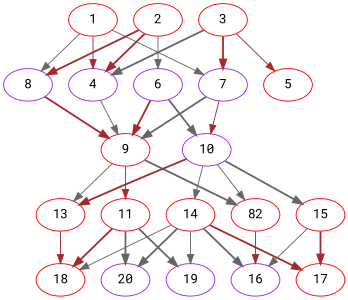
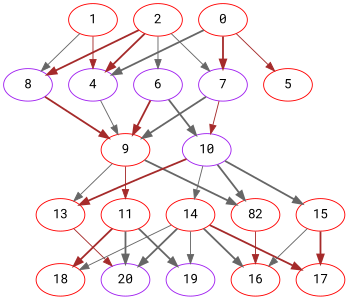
  digraph {
    fontname="Roboto Mono"
    node [alpha=0.03 color=red fontname="Roboto Mono"]
    edge [color=gray40 fontname="Roboto Mono" style=bold]
    1 [expect_size=16987136]
    4 [alpha=0.02 color=purple expect_size=34639872]
    7 [alpha=0.02 color=purple expect_size=45891584]
    8 [alpha=0.11 color=purple expect_size=18596864]
    9 [alpha=0.20 expect_size=40790016]
    10 [alpha=0.15 color=purple expect_size=30981120]
    11 [alpha=0.01 expect_size=28014592]
    n8 [alpha=0.19 expect_size=34995200 label=82]
    13 [alpha=0.09 expect_size=18000896]
    2 [alpha=0.13 expect_size=32376832]
    6 [alpha=0.20 color=purple expect_size=21209088]
    14 [alpha=0.13 expect_size=10454016]
    15 [alpha=0.15 expect_size=14380032]
-   3 [alpha=0.17 expect_size=18294784]
+   3 [alpha=0.17 expect_size=18294784 label=0]
    5 [expect_size=29320192]
    18 [expect_size=25295872]
    19 [alpha=0.09 color=purple expect_size=52149248]
    20 [alpha=0.18 color=purple expect_size=51179520]
-   16 [alpha=0.12 color=purple expect_size=21294080]
+   16 [alpha=0.12 expect_size=21294080]
    17 [alpha=0.16 expect_size=20553728]
    1 -> 4 [color=brown style=solid]
-   1 -> 7 [style=solid]
+   2 -> 7 [style=solid]
    1 -> 8 [style=solid]
    4 -> 9 [style=solid]
    7 -> 9
    7 -> 10 [color=brown style=solid]
    8 -> 9 [color=brown]
    9 -> 11 [color=brown style=solid]
    9 -> n8
    9 -> 13 [style=solid]
-   10 -> n8 [style=solid]
+   10 -> n8
    10 -> 13 [color=brown]
    10 -> 14 [style=solid]
    10 -> 15
    11 -> 18 [color=brown]
    11 -> 19
    11 -> 20
    n8 -> 16 [color=brown style=solid]
-   13 -> 18 [color=brown style=solid]
+   13 -> 20 [color=brown style=solid]
    2 -> 4 [color=brown]
    2 -> 8 [color=brown]
    2 -> 6 [style=solid]
    6 -> 9 [color=brown]
    6 -> 10
    14 -> 18 [style=solid]
    14 -> 19 [style=solid]
    14 -> 20
    14 -> 16
    14 -> 17 [color=brown]
    15 -> 16 [style=solid]
    15 -> 17 [color=brown]
    3 -> 4
    3 -> 7 [color=brown]
    3 -> 5 [color=brown style=solid]
  }
